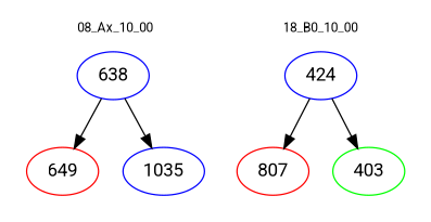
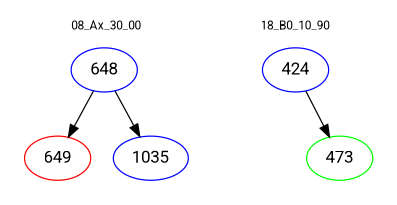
  digraph {
    fontname=Roboto
    node [color=blue fontname=Roboto]
    edge [color=black fontname=Roboto]
-   n1 [label=638]
+   n1 [label=648]
    n2 [color=red label=649]
    n3 [label=1035]
    n4 [label=424]
-   n5 [color=red label=807]
-   n6 [color=green label=403]
+   n6 [color=green label=473]
    subgraph cluster_1 {
      color=white
      fontsize=10
-     label="08_Ax_10_00"
+     label="08_Ax_30_00"
      n1
      n2
      n3
    }
    subgraph cluster_2 {
      color=white
      fontsize=10
-     label="18_B0_10_00"
+     label="18_B0_10_90"
      n4
-     n5
      n6
    }
    n1 -> n2
    n1 -> n3
-   n4 -> n5
    n4 -> n6
  }
